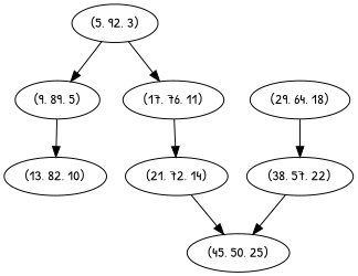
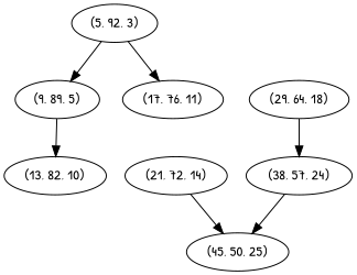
  digraph {
    fontname="Patrick Hand"
    node [fontname="Patrick Hand"]
    edge [fontname="Patrick Hand"]
    n1 [label="(9, 89, 5)"]
    "(5, 92, 3)"
    "(17, 76, 11)"
    "(13, 82, 10)"
    "(21, 72, 14)"
    "(45, 50, 25)"
    "(29, 64, 18)"
-   "(38, 57, 22)"
+   "(38, 57, 22)" [label="(38, 57, 24)"]
    n1 -> "(13, 82, 10)"
    "(5, 92, 3)" -> n1
    "(5, 92, 3)" -> "(17, 76, 11)"
-   "(17, 76, 11)" -> "(21, 72, 14)"
    "(21, 72, 14)" -> "(45, 50, 25)"
    "(29, 64, 18)" -> "(38, 57, 22)"
    "(38, 57, 22)" -> "(45, 50, 25)"
  }
